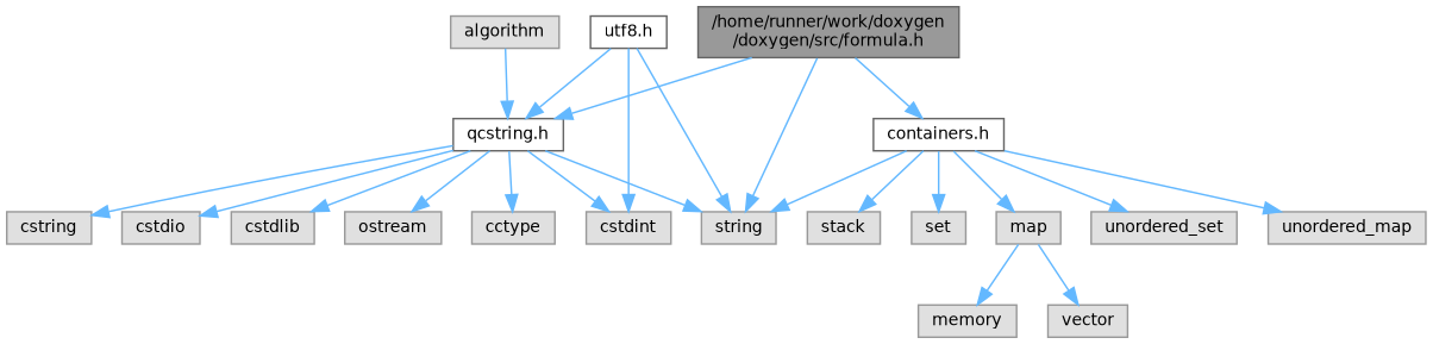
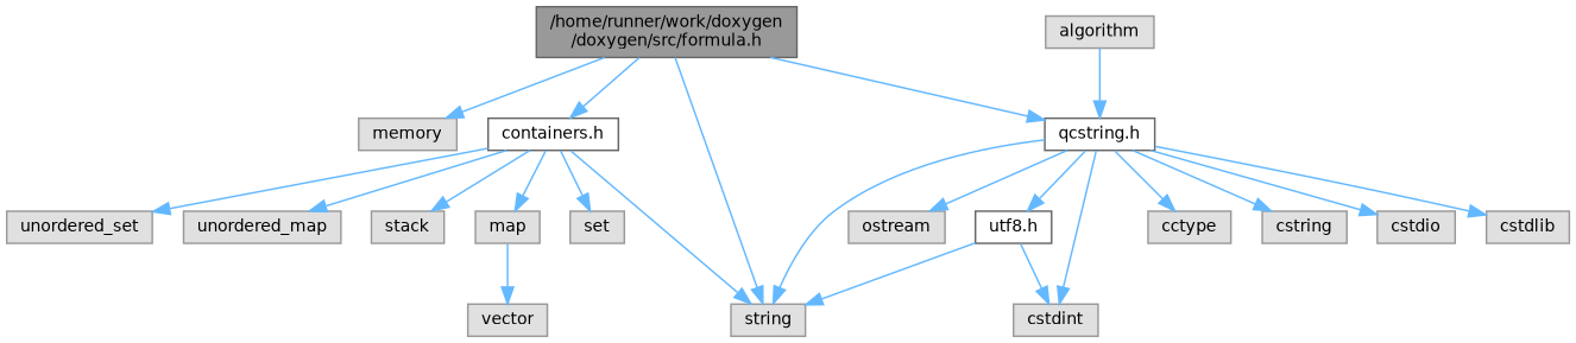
  digraph {
    node [color=grey60 fillcolor="#E0E0E0" fontname=Helvetica fontsize=10 shape=box style=filled]
    edge [color=steelblue1 fontname=Helvetica fontsize=10 labelfontname=Helvetica labelfontsize=10 style=solid]
    n1 [color=gray40 fillcolor=grey60 fontcolor=black height=0.2 label="/home/runner/work/doxygen\l/doxygen/src/formula.h" width=0.4]
    n2 [height=0.2 label=memory width=0.4]
    n3 [height=0.2 label=string width=0.4]
    n4 [color=grey40 fillcolor=white height=0.2 label="qcstring.h" width=0.4]
    n5 [color=grey40 fillcolor=white height=0.2 label="containers.h" width=0.4]
    n6 [height=0.2 label=cctype width=0.4]
    n7 [height=0.2 label=cstring width=0.4]
    n8 [height=0.2 label=cstdio width=0.4]
    n9 [height=0.2 label=cstdlib width=0.4]
    n10 [height=0.2 label=cstdint width=0.4]
    n11 [height=0.2 label=ostream width=0.4]
    n12 [color=grey40 fillcolor=white height=0.2 label="utf8.h" width=0.4]
    n13 [height=0.2 label=set width=0.4]
    n14 [height=0.2 label=map width=0.4]
    n15 [height=0.2 label=unordered_set width=0.4]
    n16 [height=0.2 label=unordered_map width=0.4]
    n17 [height=0.2 label=stack width=0.4]
    n18 [height=0.2 label=algorithm width=0.4]
    n19 [height=0.2 label=vector width=0.4]
-   n14 -> n2
+   n1 -> n2
    n1 -> n3
    n1 -> n4
    n1 -> n5
    n4 -> n3
    n4 -> n6
    n4 -> n7
    n4 -> n8
    n4 -> n9
    n4 -> n10
    n4 -> n11
-   n12 -> n4
+   n4 -> n12
    n5 -> n3
    n5 -> n13
    n5 -> n14
    n5 -> n15
    n5 -> n16
    n5 -> n17
    n12 -> n3
    n12 -> n10
    n14 -> n19
    n18 -> n4
  }
